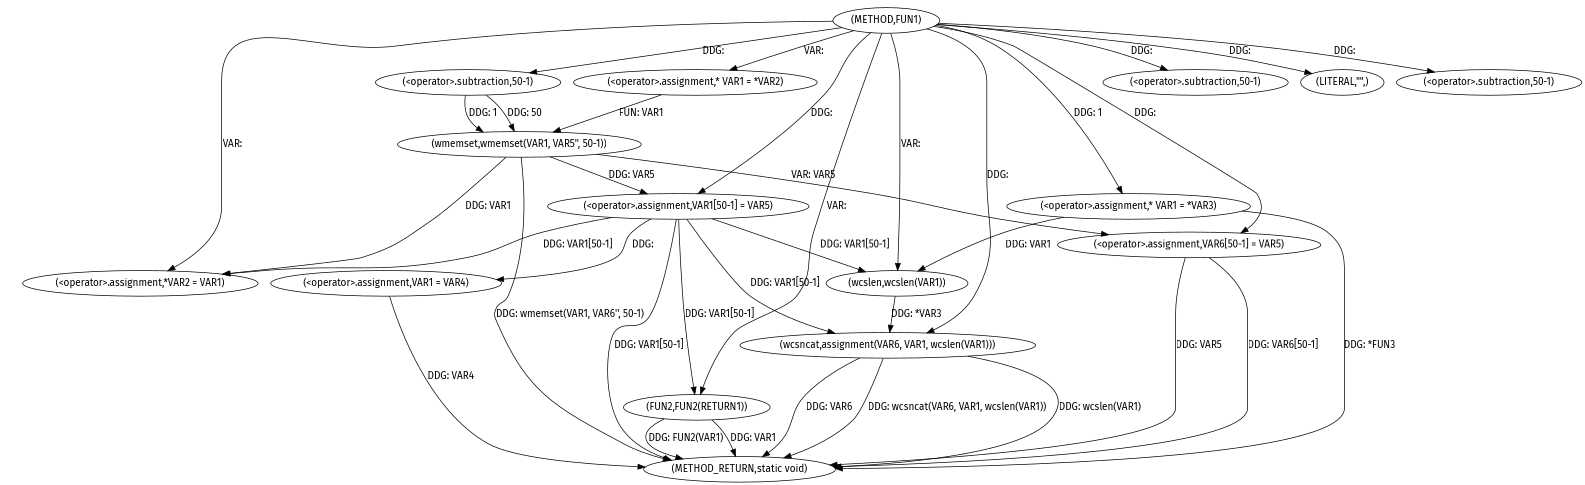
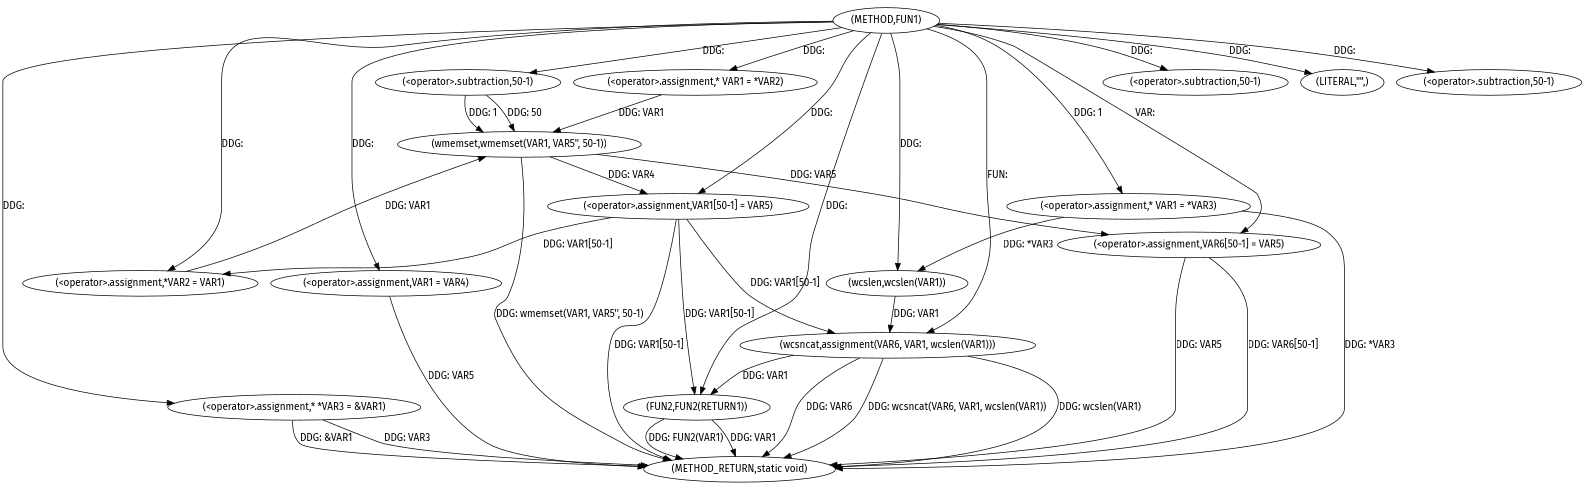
  digraph {
    fontname="Fira Sans"
    node [fontname="Fira Sans"]
    edge [fontname="Fira Sans"]
    n1 [label="(METHOD,FUN1)"]
+   n2 [label="(<operator>.assignment,* *VAR3 = &VAR1)"]
    n3 [label="(<operator>.assignment,VAR1 = VAR4)"]
    n4 [label="(<operator>.assignment,* VAR1 = *VAR2)"]
    n5 [label="(<operator>.subtraction,50-1)"]
    n6 [label="(<operator>.assignment,VAR1[50-1] = VAR5)"]
    n7 [label="(<operator>.subtraction,50-1)"]
    n8 [label="(<operator>.assignment,*VAR2 = VAR1)"]
    n9 [label="(<operator>.assignment,* VAR1 = *VAR3)"]
    n10 [label="(LITERAL,\"\",)"]
    n11 [label="(wcsncat,assignment(VAR6, VAR1, wcslen(VAR1)))"]
    n12 [label="(wcslen,wcslen(VAR1))"]
    n13 [label="(<operator>.assignment,VAR6[50-1] = VAR5)"]
    n14 [label="(<operator>.subtraction,50-1)"]
    n15 [label="(FUN2,FUN2(RETURN1))"]
    n16 [label="(METHOD_RETURN,static void)"]
    n17 [label="(wmemset,wmemset(VAR1, VAR5'', 50-1))"]
-   n6 -> n3 [label="DDG: "]
-   n1 -> n4 [label="VAR: "]
+   n1 -> n2 [label="DDG: "]
+   n1 -> n3 [label="DDG: "]
+   n1 -> n4 [label="DDG: "]
    n1 -> n5 [label="DDG: "]
    n1 -> n6 [label="DDG: "]
    n1 -> n7 [label="DDG: "]
-   n1 -> n8 [label="VAR: "]
+   n1 -> n8 [label="DDG: "]
    n1 -> n9 [label="DDG: 1"]
    n1 -> n10 [label="DDG: "]
-   n1 -> n11 [label="DDG: "]
-   n1 -> n12 [label="VAR: "]
-   n1 -> n13 [label="DDG: "]
+   n1 -> n11 [label="FUN: "]
+   n1 -> n12 [label="DDG: "]
+   n1 -> n13 [label="VAR: "]
    n1 -> n14 [label="DDG: "]
-   n1 -> n15 [label="VAR: "]
-   n3 -> n16 [label="DDG: VAR4"]
-   n4 -> n17 [label="FUN: VAR1"]
+   n1 -> n15 [label="DDG: "]
+   n2 -> n16 [label="DDG: VAR3"]
+   n2 -> n16 [label="DDG: &VAR1"]
+   n3 -> n16 [label="DDG: VAR5"]
+   n4 -> n17 [label="DDG: VAR1"]
    n5 -> n17 [label="DDG: 50"]
    n5 -> n17 [label="DDG: 1"]
    n6 -> n8 [label="DDG: VAR1[50-1]"]
    n6 -> n11 [label="DDG: VAR1[50-1]"]
-   n6 -> n12 [label="DDG: VAR1[50-1]"]
    n6 -> n15 [label="DDG: VAR1[50-1]"]
    n6 -> n16 [label="DDG: VAR1[50-1]"]
-   n9 -> n12 [label="DDG: VAR1"]
-   n9 -> n16 [label="DDG: *FUN3"]
+   n9 -> n12 [label="DDG: *VAR3"]
+   n9 -> n16 [label="DDG: *VAR3"]
+   n11 -> n15 [label="DDG: VAR1"]
    n11 -> n16 [label="DDG: wcslen(VAR1)"]
    n11 -> n16 [label="DDG: VAR6"]
    n11 -> n16 [label="DDG: wcsncat(VAR6, VAR1, wcslen(VAR1))"]
-   n12 -> n11 [label="DDG: *VAR3"]
+   n12 -> n11 [label="DDG: VAR1"]
    n13 -> n16 [label="DDG: VAR5"]
    n13 -> n16 [label="DDG: VAR6[50-1]"]
    n15 -> n16 [label="DDG: FUN2(VAR1)"]
    n15 -> n16 [label="DDG: VAR1"]
-   n17 -> n6 [label="DDG: VAR5"]
-   n17 -> n8 [label="DDG: VAR1"]
-   n17 -> n13 [label="VAR: VAR5"]
-   n17 -> n16 [label="DDG: wmemset(VAR1, VAR6'', 50-1)"]
+   n17 -> n6 [label="DDG: VAR4"]
+   n8 -> n17 [label="DDG: VAR1"]
+   n17 -> n13 [label="DDG: VAR5"]
+   n17 -> n16 [label="DDG: wmemset(VAR1, VAR5'', 50-1)"]
  }
